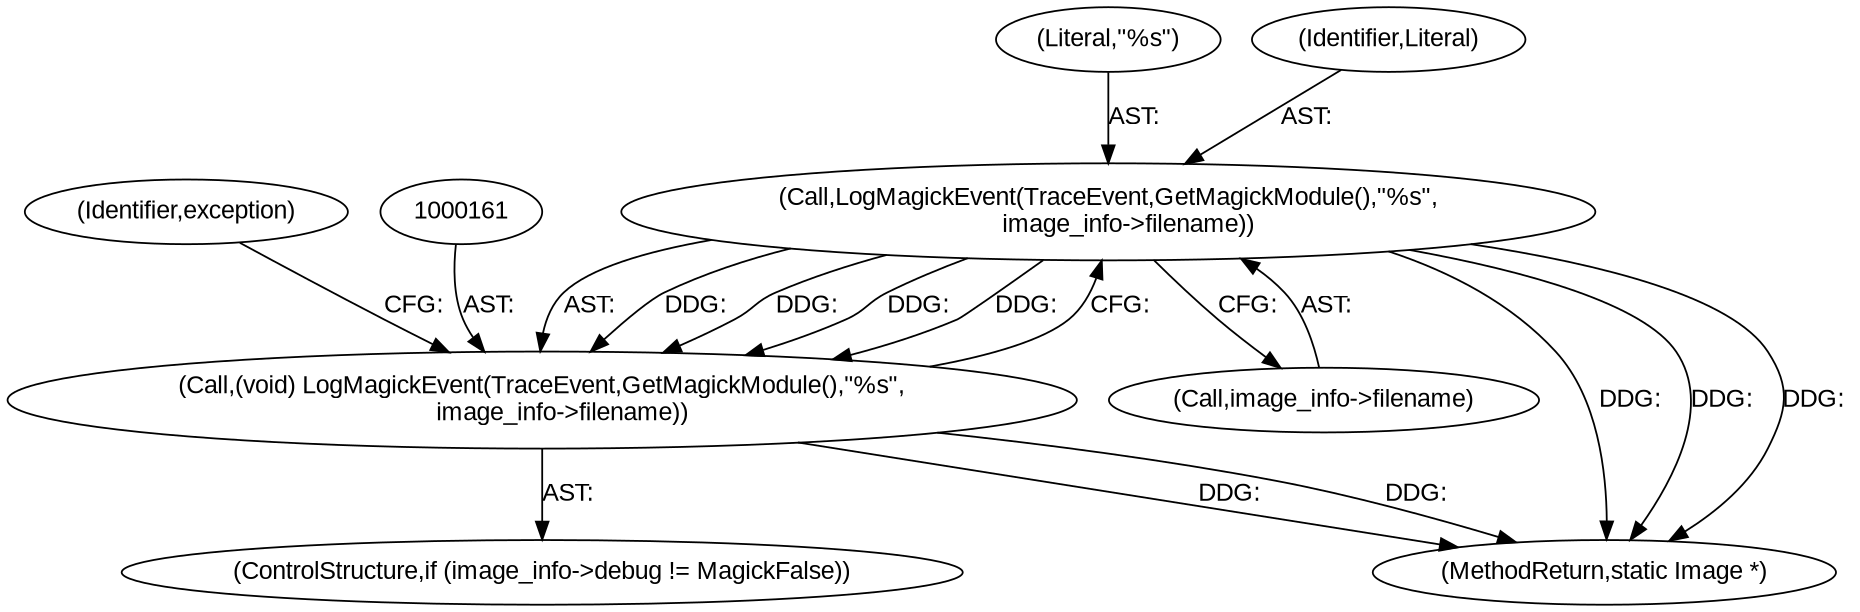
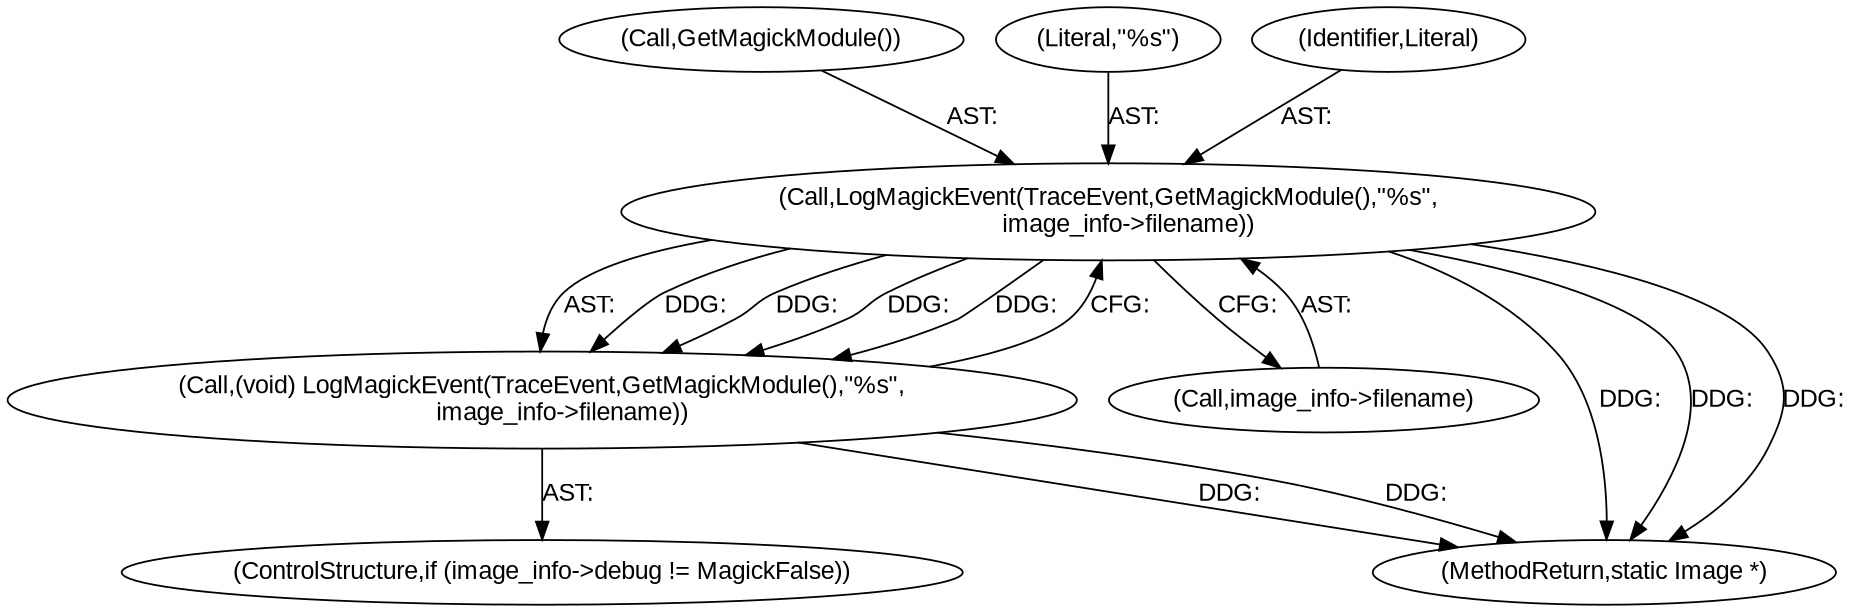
  digraph {
    fontname="Liberation Sans"
    node [fontname="Liberation Sans"]
    edge [fontname="Liberation Sans"]
    n1 [label="(Call,LogMagickEvent(TraceEvent,GetMagickModule(),\"%s\",\n      image_info->filename))"]
    n2 [label="(Call,(void) LogMagickEvent(TraceEvent,GetMagickModule(),\"%s\",\n      image_info->filename))"]
    n3 [label="(Call,image_info->filename)"]
    n4 [label="(MethodReturn,static Image *)"]
    n5 [label="(ControlStructure,if (image_info->debug != MagickFalse))"]
-   n7 [label="(Identifier,exception)"]
+   n6 [label="(Call,GetMagickModule())"]
    n8 [label="(Literal,\"%s\")"]
    n9 [label="(Identifier,Literal)"]
-   1000161
    n1 -> n2 [label="AST: "]
    n1 -> n2 [label="DDG: "]
    n1 -> n2 [label="DDG: "]
    n1 -> n2 [label="DDG: "]
    n1 -> n2 [label="DDG: "]
    n1 -> n3 [label="CFG: "]
    n1 -> n4 [label="DDG: "]
    n1 -> n4 [label="DDG: "]
    n1 -> n4 [label="DDG: "]
    n2 -> n1 [label="CFG: "]
    n2 -> n4 [label="DDG: "]
    n2 -> n4 [label="DDG: "]
    n2 -> n5 [label="AST: "]
    n3 -> n1 [label="AST: "]
-   n7 -> n2 [label="CFG: "]
+   n6 -> n1 [label="AST: "]
    n8 -> n1 [label="AST: "]
    n9 -> n1 [label="AST: "]
-   1000161 -> n2 [label="AST: "]
  }
